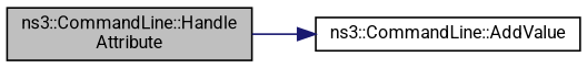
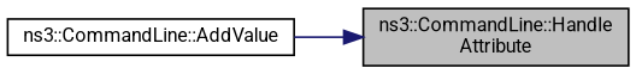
  digraph {
    rankdir=RL
    fontname=Roboto
    node [color=black fontname=Roboto fontsize=10 shape=record style=filled]
    n1 [fillcolor=grey75 fontcolor=black height=0.2 label="ns3::CommandLine::Handle\lAttribute" width=0.4]
    n2 [fillcolor=white height=0.2 label="ns3::CommandLine::AddValue" width=0.4]
-   n2 -> n1 [color=midnightblue dir=back fontname=Roboto fontsize=10 labelfontname=Helvetica labelfontsize=10 style=solid]
+   n1 -> n2 [color=midnightblue dir=back fontname=Roboto fontsize=10 labelfontname=Helvetica labelfontsize=10 style=solid]
  }
